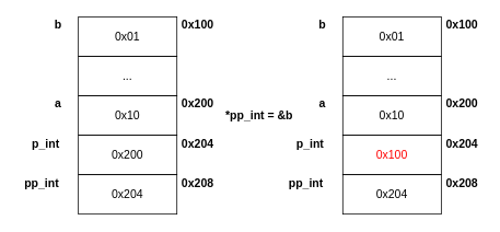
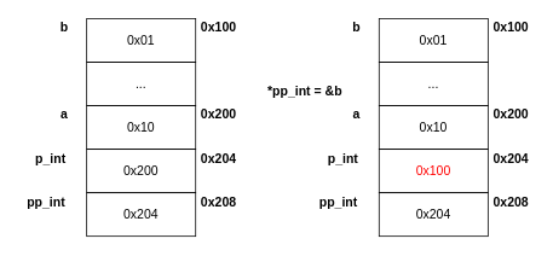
  <mxCell id="0" />
  <mxCell id="1" parent="0" />
  <mxCell id="2" value="0x10" style="rounded=0;whiteSpace=wrap;html=1;strokeColor=#000000;fillColor=none;fontSize=14;fontColor=#000000;align=center;fontStyle=0;" parent="1" vertex="1"><mxGeometry x="95" y="116" width="120" height="48" as="geometry" /></mxCell>
  <mxCell id="3" value="0x200" style="rounded=0;whiteSpace=wrap;html=1;strokeColor=#000000;fillColor=none;fontSize=14;fontColor=#000000;align=center;fontStyle=0;" parent="1" vertex="1"><mxGeometry x="95" y="164" width="120" height="48" as="geometry" /></mxCell>
  <mxCell id="4" value="0x204" style="rounded=0;whiteSpace=wrap;html=1;strokeColor=#000000;fillColor=none;fontSize=14;fontColor=#000000;align=center;fontStyle=0;" parent="1" vertex="1"><mxGeometry x="95" y="212" width="120" height="48" as="geometry" /></mxCell>
  <mxCell id="5" value="0x200" style="text;html=1;align=center;verticalAlign=middle;resizable=0;points=[];autosize=1;fontSize=14;fontColor=#000000;fontStyle=1" parent="1" vertex="1"><mxGeometry x="215" y="116" width="50" height="20" as="geometry" /></mxCell>
  <mxCell id="6" value="0x204" style="text;html=1;align=center;verticalAlign=middle;resizable=0;points=[];autosize=1;fontSize=14;fontColor=#000000;fontStyle=1" parent="1" vertex="1"><mxGeometry x="215" y="164" width="50" height="20" as="geometry" /></mxCell>
  <mxCell id="7" value="0x208" style="text;html=1;align=center;verticalAlign=middle;resizable=0;points=[];autosize=1;fontSize=14;fontColor=#000000;fontStyle=1" parent="1" vertex="1"><mxGeometry x="215" y="212" width="50" height="20" as="geometry" /></mxCell>
  <mxCell id="8" value="..." style="rounded=0;whiteSpace=wrap;html=1;strokeColor=#000000;fillColor=none;fontSize=14;fontColor=#000000;align=center;fontStyle=0;" parent="1" vertex="1"><mxGeometry x="95" y="68" width="120" height="48" as="geometry" /></mxCell>
  <mxCell id="9" value="0x01" style="rounded=0;whiteSpace=wrap;html=1;strokeColor=#000000;fillColor=none;fontSize=14;fontColor=#000000;align=center;fontStyle=0;" parent="1" vertex="1"><mxGeometry x="95" y="20" width="120" height="48" as="geometry" /></mxCell>
  <mxCell id="10" value="0x100" style="text;html=1;align=center;verticalAlign=middle;resizable=0;points=[];autosize=1;fontSize=14;fontColor=#000000;fontStyle=1" parent="1" vertex="1"><mxGeometry x="215" y="20" width="50" height="20" as="geometry" /></mxCell>
  <mxCell id="11" value="b" style="text;html=1;align=center;verticalAlign=middle;resizable=0;points=[];autosize=1;fontSize=14;fontColor=#000000;fontStyle=1" parent="1" vertex="1"><mxGeometry x="60" y="20" width="20" height="20" as="geometry" /></mxCell>
  <mxCell id="12" value="a" style="text;html=1;align=center;verticalAlign=middle;resizable=0;points=[];autosize=1;fontSize=14;fontColor=#000000;fontStyle=1" parent="1" vertex="1"><mxGeometry x="60" y="116" width="20" height="20" as="geometry" /></mxCell>
  <mxCell id="13" value="p_int" style="text;html=1;align=center;verticalAlign=middle;resizable=0;points=[];autosize=1;fontSize=14;fontColor=#000000;fontStyle=1" parent="1" vertex="1"><mxGeometry x="30" y="164" width="50" height="20" as="geometry" /></mxCell>
  <mxCell id="14" value="pp_int" style="text;html=1;align=center;verticalAlign=middle;resizable=0;points=[];autosize=1;fontSize=14;fontColor=#000000;fontStyle=1" parent="1" vertex="1"><mxGeometry x="20" y="212" width="60" height="20" as="geometry" /></mxCell>
  <mxCell id="15" value="0x10" style="rounded=0;whiteSpace=wrap;html=1;strokeColor=#000000;fillColor=none;fontSize=14;fontColor=#000000;align=center;fontStyle=0;" parent="1" vertex="1"><mxGeometry x="417" y="116" width="120" height="48" as="geometry" /></mxCell>
  <mxCell id="16" value="0x100" style="rounded=0;whiteSpace=wrap;html=1;strokeColor=#000000;fillColor=none;fontSize=14;fontColor=#FF0000;align=center;fontStyle=0;" parent="1" vertex="1"><mxGeometry x="417" y="164" width="120" height="48" as="geometry" /></mxCell>
  <mxCell id="17" value="0x204" style="rounded=0;whiteSpace=wrap;html=1;strokeColor=#000000;fillColor=none;fontSize=14;fontColor=#000000;align=center;fontStyle=0;" parent="1" vertex="1"><mxGeometry x="417" y="212" width="120" height="48" as="geometry" /></mxCell>
  <mxCell id="18" value="0x200" style="text;html=1;align=center;verticalAlign=middle;resizable=0;points=[];autosize=1;fontSize=14;fontColor=#000000;fontStyle=1" parent="1" vertex="1"><mxGeometry x="537" y="116" width="50" height="20" as="geometry" /></mxCell>
  <mxCell id="19" value="0x204" style="text;html=1;align=center;verticalAlign=middle;resizable=0;points=[];autosize=1;fontSize=14;fontColor=#000000;fontStyle=1" parent="1" vertex="1"><mxGeometry x="537" y="164" width="50" height="20" as="geometry" /></mxCell>
  <mxCell id="20" value="0x208" style="text;html=1;align=center;verticalAlign=middle;resizable=0;points=[];autosize=1;fontSize=14;fontColor=#000000;fontStyle=1" parent="1" vertex="1"><mxGeometry x="537" y="212" width="50" height="20" as="geometry" /></mxCell>
  <mxCell id="21" value="..." style="rounded=0;whiteSpace=wrap;html=1;strokeColor=#000000;fillColor=none;fontSize=14;fontColor=#000000;align=center;fontStyle=0;" parent="1" vertex="1"><mxGeometry x="417" y="68" width="120" height="48" as="geometry" /></mxCell>
  <mxCell id="22" value="0x01" style="rounded=0;whiteSpace=wrap;html=1;strokeColor=#000000;fillColor=none;fontSize=14;fontColor=#000000;align=center;fontStyle=0;" parent="1" vertex="1"><mxGeometry x="417" y="20" width="120" height="48" as="geometry" /></mxCell>
  <mxCell id="23" value="0x100" style="text;html=1;align=center;verticalAlign=middle;resizable=0;points=[];autosize=1;fontSize=14;fontColor=#000000;fontStyle=1" parent="1" vertex="1"><mxGeometry x="537" y="20" width="50" height="20" as="geometry" /></mxCell>
  <mxCell id="24" value="b" style="text;html=1;align=center;verticalAlign=middle;resizable=0;points=[];autosize=1;fontSize=14;fontColor=#000000;fontStyle=1" parent="1" vertex="1"><mxGeometry x="382" y="20" width="20" height="20" as="geometry" /></mxCell>
  <mxCell id="25" value="a" style="text;html=1;align=center;verticalAlign=middle;resizable=0;points=[];autosize=1;fontSize=14;fontColor=#000000;fontStyle=1" parent="1" vertex="1"><mxGeometry x="382" y="116" width="20" height="20" as="geometry" /></mxCell>
  <mxCell id="26" value="p_int" style="text;html=1;align=center;verticalAlign=middle;resizable=0;points=[];autosize=1;fontSize=14;fontColor=#000000;fontStyle=1" parent="1" vertex="1"><mxGeometry x="352" y="164" width="50" height="20" as="geometry" /></mxCell>
  <mxCell id="27" value="pp_int" style="text;html=1;align=center;verticalAlign=middle;resizable=0;points=[];autosize=1;fontSize=14;fontColor=#000000;fontStyle=1" parent="1" vertex="1"><mxGeometry x="342" y="212" width="60" height="20" as="geometry" /></mxCell>
- <mxCell id="28" value="*pp_int = &amp;amp;b" style="text;html=1;align=center;verticalAlign=middle;resizable=0;points=[];autosize=1;fontSize=14;fontColor=#000000;fontStyle=1" parent="1" vertex="1"><mxGeometry x="265" y="130" width="100" height="20" as="geometry" /></mxCell>
+ <mxCell id="28" value="*pp_int = &amp;amp;b" style="text;html=1;align=center;verticalAlign=middle;resizable=0;points=[];autosize=1;fontSize=14;fontColor=#000000;fontStyle=1" parent="1" vertex="1"><mxGeometry x="285" y="90" width="100" height="20" as="geometry" /></mxCell>
